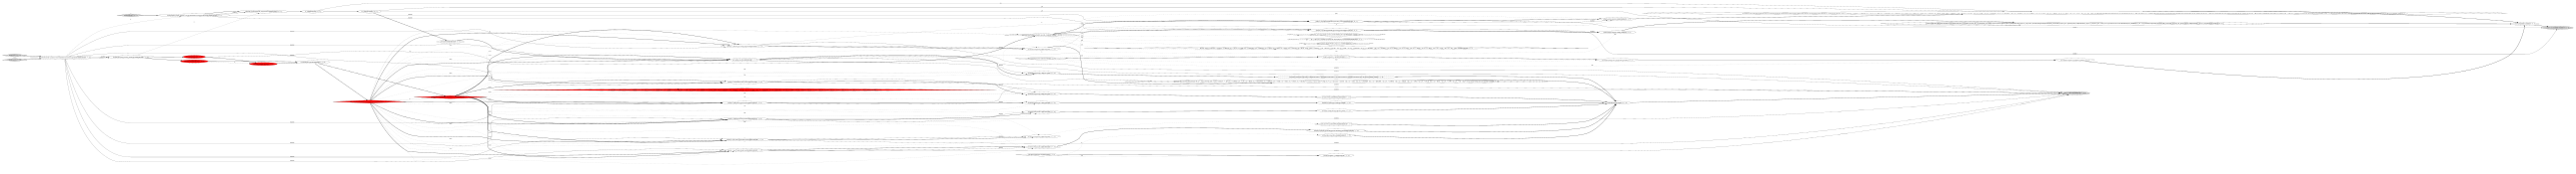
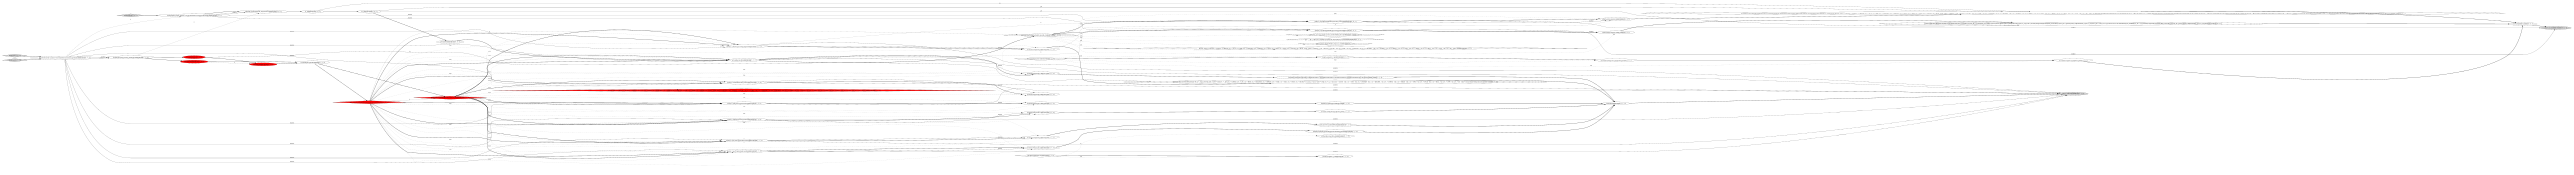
  digraph {
    fontname="Noto Sans"
    rankdir=LR
    node [fillcolor=white fontname="Noto Sans" shape=ellipse style=filled]
    edge [fontname="Noto Sans" style=bold]
    n1 [label="_localctx = new ContinueContext(_localctx)@@@34@@@['1', '1', '0']"]
    n2 [label="enterOuterAlt(_localctx,3)@@@35@@@['1', '1', '0']"]
    n3 [fillcolor=lightgray label="return _localctx@@@89@@@['1', '1', '0']"]
    n4 [label="{setState(177)match(CONTINUE)}@@@36@@@['1', '1', '0']"]
    n5 [label="{setState(169)match(DO)setState(170)block()setState(171)match(WHILE)setState(172)match(LP)setState(173)expression(0)setState(174)match(RP)}@@@12@@@['1', '1', '0']"]
    n6 [label="{exitRule()}@@@86@@@['1', '1', '0']"]
    n7 [label="RecognitionException re@@@81@@@['1', '1', '0']" shape=diamond]
    n8 [label="_localctx.exception = re@@@82@@@['1', '1', '0']"]
    n9 [label="_errHandler.recover(this,re)@@@84@@@['1', '1', '0']"]
    n10 [label="_localctx = new BreakContext(_localctx)@@@41@@@['1', '1', '0']"]
    n11 [label="enterOuterAlt(_localctx,4)@@@42@@@['1', '1', '0']"]
-   n12 [label="{setState(178)match(BREAK)}@@@43@@@['1', '1', '0']"]
    n13 [label="_localctx.exception = re@@@128@@@['0', '0', '1']"]
    n14 [label="_errHandler.reportError(this,re)@@@129@@@['0', '0', '1']"]
    n15 [label="_errHandler.recover(this,re)@@@130@@@['0', '0', '1']"]
    n16 [label="{setState(368)match(NEW)setState(369)match(TYPE)setState(374)_errHandler.sync(this)_alt = 1setState(385)_errHandler.sync(this)switch (getInterpreter().adaptivePredict(_input,32,_ctx)) {case 1:{setState(378)postdot()setState(382)_errHandler.sync(this)_alt = getInterpreter().adaptivePredict(_input,31,_ctx)while (_alt != 2 && _alt != org.antlr.v4.runtime.atn.ATN.INVALID_ALT_NUMBER) {if (_alt == 1) {{{setState(379)postfix()}}}setState(384)_errHandler.sync(this)_alt = getInterpreter().adaptivePredict(_input,31,_ctx)}}break}@@@13@@@['0', '0', '1']"]
    n17 [label="{exitRule()}@@@132@@@['0', '0', '1']"]
    n18 [fillcolor=lightgray label="return _localctx@@@135@@@['0', '0', '1']"]
    n19 [label="getInterpreter().adaptivePredict(_input,36,_ctx)@@@10@@@['0', '0', '1']" shape=diamond]
    n20 [label="getInterpreter().adaptivePredict(_input,32,_ctx)@@@43@@@['0', '0', '1']" shape=diamond]
    n21 [label="_localctx = new NewinitializedarrayContext(_localctx)@@@68@@@['0', '0', '1']"]
    n22 [label="enterOuterAlt(_localctx,2)@@@69@@@['0', '0', '1']"]
    n23 [label="_localctx = new NewstandardarrayContext(_localctx)@@@11@@@['0', '0', '1']"]
    n24 [label="(((_la) & ~0x3f) == 0 && ((1L << _la) & ((1L << LBRACE) | (1L << LP) | (1L << NEW) | (1L << BOOLNOT) | (1L << BWNOT) | (1L << ADD) | (1L << SUB) | (1L << INCR) | (1L << DECR))) != 0) || ((((_la - 72)) & ~0x3f) == 0 && ((1L << (_la - 72)) & ((1L << (OCTAL - 72)) | (1L << (HEX - 72)) | (1L << (INTEGER - 72)) | (1L << (DECIMAL - 72)) | (1L << (STRING - 72)) | (1L << (REGEX - 72)) | (1L << (TRUE - 72)) | (1L << (FALSE - 72)) | (1L << (NULL - 72)) | (1L << (TYPE - 72)) | (1L << (ID - 72)))) != 0)@@@83@@@['0', '0', '1']" shape=diamond]
    n25 [label="enterOuterAlt(_localctx,1)@@@12@@@['0', '0', '1']"]
    n26 [label="_alt != 2 && _alt != org.antlr.v4.runtime.atn.ATN.INVALID_ALT_NUMBER@@@110@@@['0', '0', '1']" shape=diamond]
    n27 [label="_alt != 2 && _alt != org.antlr.v4.runtime.atn.ATN.INVALID_ALT_NUMBER@@@40@@@['0', '0', '1']" shape=diamond]
    n28 [label="{setState(387)match(NEW)setState(388)match(TYPE)setState(389)match(LBRACE)setState(390)match(RBRACE)setState(391)match(LBRACK)setState(400)_la = _input.LA(1)if ((((_la) & ~0x3f) == 0 && ((1L << _la) & ((1L << LBRACE) | (1L << LP) | (1L << NEW) | (1L << BOOLNOT) | (1L << BWNOT) | (1L << ADD) | (1L << SUB) | (1L << INCR) | (1L << DECR))) != 0) || ((((_la - 72)) & ~0x3f) == 0 && ((1L << (_la - 72)) & ((1L << (OCTAL - 72)) | (1L << (HEX - 72)) | (1L << (INTEGER - 72)) | (1L << (DECIMAL - 72)) | (1L << (STRING - 72)) | (1L << (REGEX - 72)) | (1L << (TRUE - 72)) | (1L << (FALSE - 72)) | (1L << (NULL - 72)) | (1L << (TYPE - 72)) | (1L << (ID - 72)))) != 0)) {{setState(392)expression(0)setState(397)_errHandler.sync(this)_la = _input.LA(1)while (_la == COMMA) {{{setState(393)match(COMMA)setState(394)expression(0)}}setState(399)_errHandler.sync(this)_la = _input.LA(1)}}}setState(402)match(RBRACK)setState(406)_errHandler.sync(this)_alt = getInterpreter().adaptivePredict(_input,35,_ctx)while (_alt != 2 && _alt != org.antlr.v4.runtime.atn.ATN.INVALID_ALT_NUMBER) {if (_alt == 1) {{{setState(403)postfix()}}}setState(408)_errHandler.sync(this)_alt = getInterpreter().adaptivePredict(_input,35,_ctx)}}@@@70@@@['0', '0', '1']"]
    n29 [label="int _la@@@5@@@['0', '0', '1']"]
    n30 [label="int _alt@@@7@@@['0', '0', '1']"]
    n31 [label="setState(409)@@@8@@@['0', '0', '1']"]
    n32 [label="_localctx = new ReturnContext(_localctx)@@@48@@@['1', '1', '0']"]
    n33 [label="enterOuterAlt(_localctx,5)@@@49@@@['1', '1', '0']"]
    n34 [label="{setState(179)match(RETURN)setState(181)_la = _input.LA(1)if ((((_la) & ~0x3f) == 0 && ((1L << _la) & ((1L << LBRACE) | (1L << LP) | (1L << NEW) | (1L << BOOLNOT) | (1L << BWNOT) | (1L << ADD) | (1L << SUB) | (1L << INCR) | (1L << DECR))) != 0) || ((((_la - 72)) & ~0x3f) == 0 && ((1L << (_la - 72)) & ((1L << (OCTAL - 72)) | (1L << (HEX - 72)) | (1L << (INTEGER - 72)) | (1L << (DECIMAL - 72)) | (1L << (STRING - 72)) | (1L << (REGEX - 72)) | (1L << (TRUE - 72)) | (1L << (FALSE - 72)) | (1L << (NULL - 72)) | (1L << (TYPE - 72)) | (1L << (ID - 72)))) != 0)) {{setState(180)expression(0)}}}@@@50@@@['1', '1', '0']"]
    n35 [label="enterOuterAlt(_localctx,1)@@@11@@@['1', '1', '0']"]
    n36 [label="_errHandler.sync(this)@@@9@@@['1', '1', '1']"]
    n37 [label="_errHandler.sync(this)@@@8@@@['1', '1', '0']"]
    n38 [fillcolor=red label="getInterpreter().adaptivePredict(_input,14,_ctx)@@@9@@@['0', '1', '0']" shape=diamond]
    n39 [fillcolor=red label="getInterpreter().adaptivePredict(_input,13,_ctx)@@@8@@@['1', '0', '0']" shape=diamond]
    n40 [label="_localctx = new ThrowContext(_localctx)@@@63@@@['1', '1', '0']"]
    n41 [label="_localctx = new ExprContext(_localctx)@@@72@@@['1', '1', '0']"]
    n42 [label="_localctx = new DeclContext(_localctx)@@@27@@@['1', '1', '0']"]
    n43 [label="enterOuterAlt(_localctx,6)@@@64@@@['1', '1', '0']"]
    n44 [label="enterOuterAlt(_localctx,2)@@@28@@@['1', '1', '0']"]
    n45 [fillcolor=red label="(((_la) & ~0x3f) == 0 && ((1L << _la) & ((1L << LBRACE) | (1L << LP) | (1L << NEW) | (1L << BOOLNOT) | (1L << BWNOT) | (1L << ADD) | (1L << SUB) | (1L << INCR) | (1L << DECR))) != 0) || ((((_la - 72)) & ~0x3f) == 0 && ((1L << (_la - 72)) & ((1L << (OCTAL - 72)) | (1L << (HEX - 72)) | (1L << (INTEGER - 72)) | (1L << (DECIMAL - 72)) | (1L << (STRING - 72)) | (1L << (REGEX - 72)) | (1L << (TRUE - 72)) | (1L << (FALSE - 72)) | (1L << (NULL - 72)) | (1L << (TYPE - 72)) | (1L << (ID - 72)))) != 0)@@@55@@@['0', '1', '0']" shape=diamond]
    n46 [label="enterOuterAlt(_localctx,7)@@@73@@@['1', '1', '0']"]
    n47 [fillcolor=red label="int _la@@@5@@@['0', '1', '0']"]
    n48 [fillcolor=red label="setState(186)@@@7@@@['0', '1', '0']"]
    n49 [label="RecognitionException re@@@127@@@['0', '0', '1']" shape=diamond]
    n50 [label="DstatementContext _localctx = new DstatementContext(_ctx,getState())@@@3@@@['1', '1', '0']"]
    n51 [label="ArrayinitializerContext _localctx = new ArrayinitializerContext(_ctx,getState())@@@3@@@['0', '0', '1']"]
    n52 [label="enterRule(_localctx,10,RULE_dstatement)@@@4@@@['1', '1', '0']"]
    n53 [label="enterRule(_localctx,48,RULE_arrayinitializer)@@@4@@@['0', '0', '1']"]
    n54 [fillcolor=red label="setState(184)@@@6@@@['1', '0', '0']"]
    n55 [fillcolor=lightgray label="arrayinitializer['0', '0', '1']" shape=diamond]
    n56 [label="{setState(183)match(THROW)setState(184)expression(0)}@@@65@@@['1', '1', '0']"]
    n57 [label="{setState(176)declaration()}@@@29@@@['1', '1', '0']"]
    n58 [label="{setState(185)expression(0)}@@@74@@@['1', '1', '0']"]
    n59 [fillcolor=lightgray label="dstatement['1', '0', '0']" shape=diamond]
    n60 [fillcolor=lightgray label="dstatement['0', '1', '0']" shape=diamond]
    n1 -> n2
    n1 -> n2 [label=_localctx style=solid]
    n1 -> n3 [label=_localctx style=solid]
-   n2 -> n4 [style=dotted]
+   n2 -> n4
    n4 -> n6
    n5 -> n6
    n6 -> n3
    n7 -> n8
    n7 -> n8 [label=true style=dotted]
    n7 -> n9 [label=alt style=dotted]
-   n9 -> n6
    n10 -> n3 [label=_localctx style=solid]
    n10 -> n11
    n10 -> n11 [label=_localctx style=solid]
-   n11 -> n12
-   n12 -> n6
    n13 -> n14
    n14 -> n15
    n15 -> n17
    n16 -> n17
    n17 -> n18
    n19 -> n20 [label=true style=dotted]
    n19 -> n21
    n19 -> n21 [label=true style=dotted]
    n19 -> n22 [label=true style=dotted]
    n19 -> n23
    n19 -> n23 [label=true style=dotted]
    n19 -> n24 [label=true style=dotted]
    n19 -> n25 [label=true style=dotted]
    n19 -> n26 [label=true style=dotted]
    n19 -> n27 [label=true style=dotted]
    n21 -> n18 [label=_localctx style=solid]
    n21 -> n22 [label=_localctx style=solid]
    n21 -> n22
    n22 -> n28
    n23 -> n18 [label=_localctx style=solid]
    n23 -> n25
    n23 -> n25 [label=_localctx style=solid]
    n25 -> n16
    n28 -> n17
    n29 -> n28 [label=_la style=solid]
    n29 -> n30
    n30 -> n16 [label=_alt style=solid]
    n30 -> n28 [label=_alt style=solid]
    n30 -> n31
    n31 -> n36
    n32 -> n3 [label=_localctx style=solid]
    n32 -> n21 [label=0 style=dashed]
    n32 -> n33 [label=_localctx style=solid]
    n32 -> n33
    n33 -> n22 [label=0 style=dashed]
    n33 -> n34
    n34 -> n6
    n35 -> n5
    n36 -> n3 [label=_localctx style=solid]
    n36 -> n19
    n36 -> n23 [label=0 style=dashed]
    n36 -> n35 [label=_localctx style=solid]
    n36 -> n35
    n37 -> n38
    n37 -> n39
    n38 -> n1
    n38 -> n1 [label=true style=dotted]
    n38 -> n2 [label=true style=dotted]
    n38 -> n10 [label=true style=dotted]
    n38 -> n10
    n38 -> n11 [label=true style=dotted]
    n38 -> n32
    n38 -> n32 [label=true style=dotted]
    n38 -> n33 [label=true style=dotted]
    n38 -> n35 [label=true style=dotted]
    n38 -> n36
    n38 -> n36 [label=true style=dotted]
    n38 -> n40
    n38 -> n40 [label=true style=dotted]
    n38 -> n41
    n38 -> n41 [label=true style=dotted]
    n38 -> n42 [label=true style=dotted]
    n38 -> n42
    n38 -> n43 [label=true style=dotted]
    n38 -> n44 [label=true style=dotted]
    n38 -> n45 [label=true style=dotted]
    n38 -> n46 [label=true style=dotted]
    n39 -> n1
    n39 -> n1 [label=true style=dotted]
    n39 -> n2 [label=true style=dotted]
    n39 -> n10
    n39 -> n10 [label=true style=dotted]
    n39 -> n11 [label=true style=dotted]
    n39 -> n19 [label=0 style=dashed]
    n39 -> n32
    n39 -> n32 [label=true style=dotted]
    n39 -> n33 [label=true style=dotted]
    n39 -> n35 [label=true style=dotted]
    n39 -> n36
    n39 -> n36 [label=true style=dotted]
    n39 -> n38 [label=0 style=dashed]
    n39 -> n40
    n39 -> n40 [label=true style=dotted]
    n39 -> n41
    n39 -> n41 [label=true style=dotted]
    n39 -> n42
    n39 -> n42 [label=true style=dotted]
    n39 -> n43 [label=true style=dotted]
    n39 -> n44 [label=true style=dotted]
    n39 -> n46 [label=true style=dotted]
    n40 -> n3 [label=_localctx style=solid]
    n40 -> n43
    n40 -> n43 [label=_localctx style=solid]
    n41 -> n3 [label=_localctx style=solid]
    n41 -> n46 [label=_localctx style=solid]
    n41 -> n46
    n42 -> n3 [label=_localctx style=solid]
    n42 -> n44 [label=_localctx style=solid]
    n42 -> n44
    n43 -> n56
    n44 -> n57
    n46 -> n58
    n47 -> n34 [label=_la style=solid]
    n47 -> n48
    n48 -> n37
    n49 -> n13 [label=true style=dotted]
    n49 -> n13
    n49 -> n14 [label=true style=dotted]
    n49 -> n15 [label=true style=dotted]
    n50 -> n1 [label=_localctx style=solid]
    n50 -> n10 [label=_localctx style=solid]
    n50 -> n32 [label=_localctx style=solid]
    n50 -> n36 [label=_localctx style=solid]
    n50 -> n40 [label=_localctx style=solid]
    n50 -> n41 [label=_localctx style=solid]
    n50 -> n42 [label=_localctx style=solid]
    n50 -> n51 [label=0 style=dashed]
    n50 -> n52 [label=_localctx style=solid]
    n50 -> n52
    n51 -> n21 [label=_localctx style=solid]
    n51 -> n23 [label=_localctx style=solid]
    n51 -> n53
    n51 -> n53 [label=_localctx style=solid]
    n52 -> n47
    n52 -> n53 [label=0 style=dashed]
    n52 -> n54
    n53 -> n29
    n54 -> n37
    n54 -> n48 [label=0 style=dashed]
    n55 -> n51
    n56 -> n6
    n57 -> n6
    n58 -> n6
    n59 -> n50
    n60 -> n50
  }
